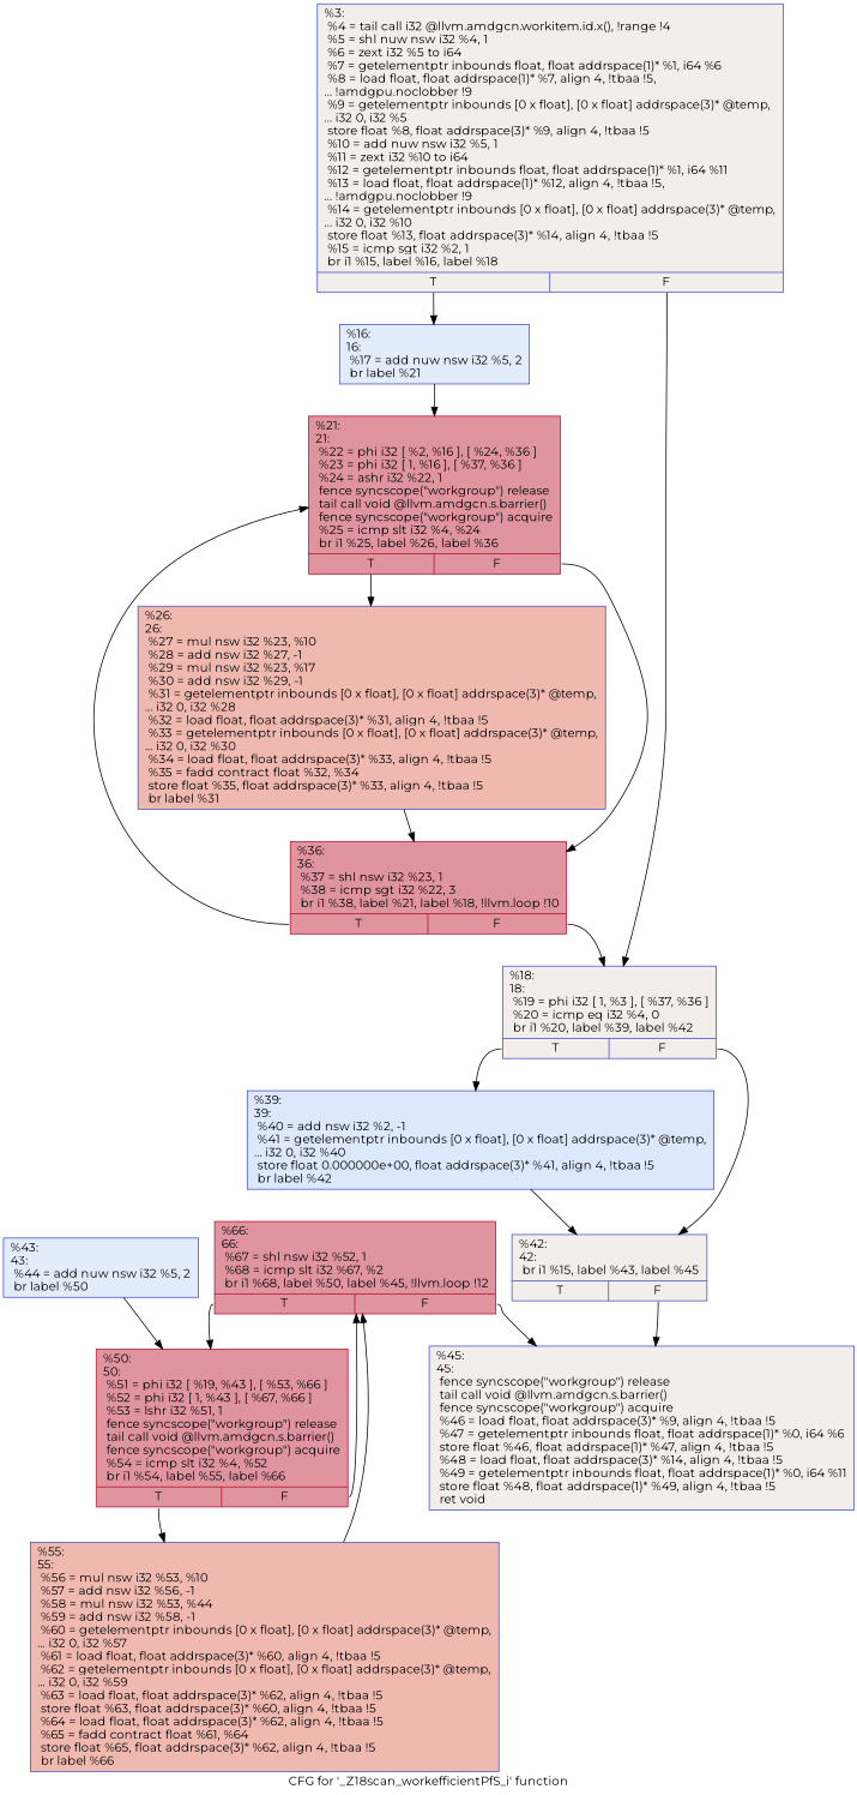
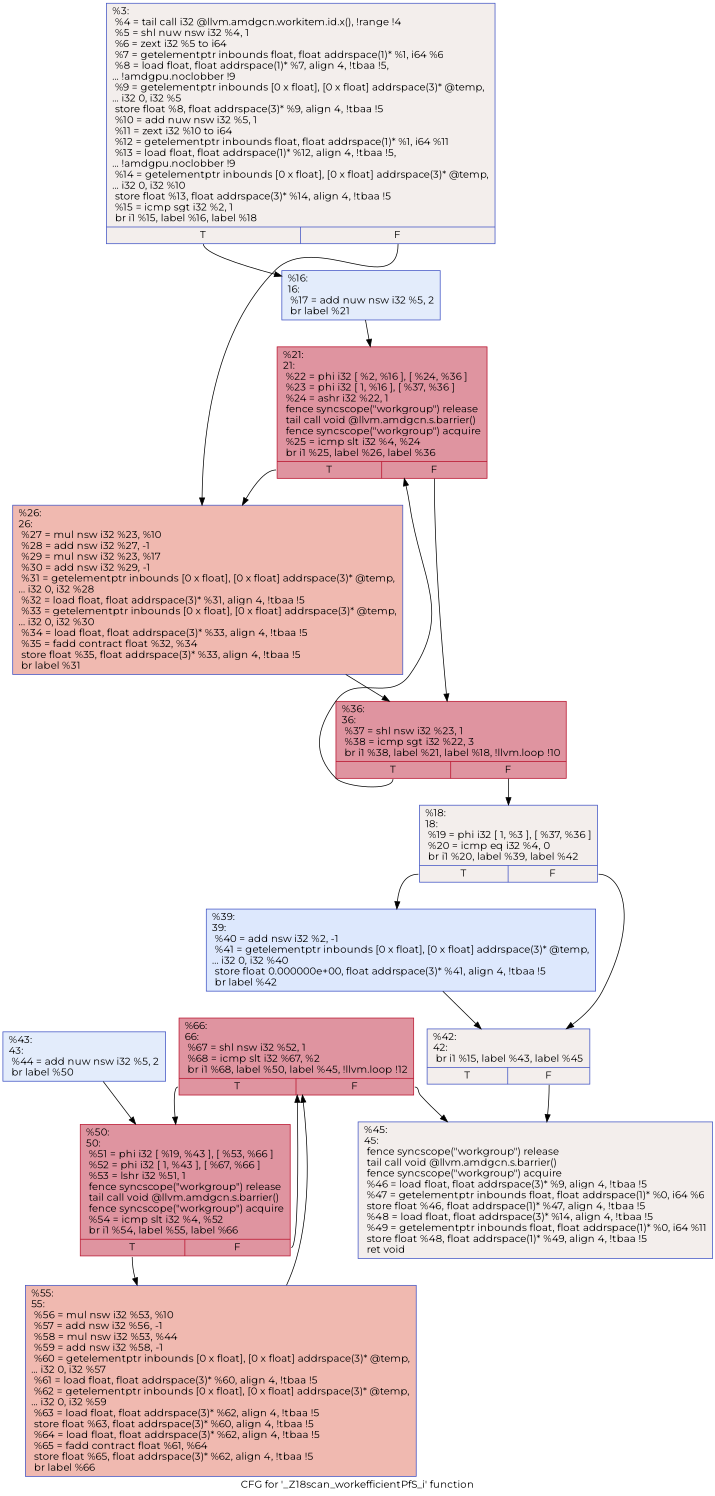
  digraph {
    fontname=Montserrat
    label="CFG for '_Z18scan_workefficientPfS_i' function"
    node [color="#3d50c3ff" fillcolor="#e3d9d370" fontname=Montserrat shape=record style=filled]
    edge [fontname=Montserrat tailport=s0]
    n1 [label="{%3:\l  %4 = tail call i32 @llvm.amdgcn.workitem.id.x(), !range !4\l  %5 = shl nuw nsw i32 %4, 1\l  %6 = zext i32 %5 to i64\l  %7 = getelementptr inbounds float, float addrspace(1)* %1, i64 %6\l  %8 = load float, float addrspace(1)* %7, align 4, !tbaa !5,\l... !amdgpu.noclobber !9\l  %9 = getelementptr inbounds [0 x float], [0 x float] addrspace(3)* @temp,\l... i32 0, i32 %5\l  store float %8, float addrspace(3)* %9, align 4, !tbaa !5\l  %10 = add nuw nsw i32 %5, 1\l  %11 = zext i32 %10 to i64\l  %12 = getelementptr inbounds float, float addrspace(1)* %1, i64 %11\l  %13 = load float, float addrspace(1)* %12, align 4, !tbaa !5,\l... !amdgpu.noclobber !9\l  %14 = getelementptr inbounds [0 x float], [0 x float] addrspace(3)* @temp,\l... i32 0, i32 %10\l  store float %13, float addrspace(3)* %14, align 4, !tbaa !5\l  %15 = icmp sgt i32 %2, 1\l  br i1 %15, label %16, label %18\l|{<s0>T|<s1>F}}"]
    n2 [fillcolor="#bfd3f670" label="{%16:\l16:                                               \l  %17 = add nuw nsw i32 %5, 2\l  br label %21\l}"]
    n3 [label="{%18:\l18:                                               \l  %19 = phi i32 [ 1, %3 ], [ %37, %36 ]\l  %20 = icmp eq i32 %4, 0\l  br i1 %20, label %39, label %42\l|{<s0>T|<s1>F}}"]
    n4 [color="#b70d28ff" fillcolor="#b70d2870" label="{%21:\l21:                                               \l  %22 = phi i32 [ %2, %16 ], [ %24, %36 ]\l  %23 = phi i32 [ 1, %16 ], [ %37, %36 ]\l  %24 = ashr i32 %22, 1\l  fence syncscope(\"workgroup\") release\l  tail call void @llvm.amdgcn.s.barrier()\l  fence syncscope(\"workgroup\") acquire\l  %25 = icmp slt i32 %4, %24\l  br i1 %25, label %26, label %36\l|{<s0>T|<s1>F}}"]
    n5 [fillcolor="#b2ccfb70" label="{%39:\l39:                                               \l  %40 = add nsw i32 %2, -1\l  %41 = getelementptr inbounds [0 x float], [0 x float] addrspace(3)* @temp,\l... i32 0, i32 %40\l  store float 0.000000e+00, float addrspace(3)* %41, align 4, !tbaa !5\l  br label %42\l}"]
    n6 [label="{%42:\l42:                                               \l  br i1 %15, label %43, label %45\l|{<s0>T|<s1>F}}"]
    n7 [fillcolor="#de614d70" label="{%26:\l26:                                               \l  %27 = mul nsw i32 %23, %10\l  %28 = add nsw i32 %27, -1\l  %29 = mul nsw i32 %23, %17\l  %30 = add nsw i32 %29, -1\l  %31 = getelementptr inbounds [0 x float], [0 x float] addrspace(3)* @temp,\l... i32 0, i32 %28\l  %32 = load float, float addrspace(3)* %31, align 4, !tbaa !5\l  %33 = getelementptr inbounds [0 x float], [0 x float] addrspace(3)* @temp,\l... i32 0, i32 %30\l  %34 = load float, float addrspace(3)* %33, align 4, !tbaa !5\l  %35 = fadd contract float %32, %34\l  store float %35, float addrspace(3)* %33, align 4, !tbaa !5\l  br label %31\l}"]
    n8 [color="#b70d28ff" fillcolor="#b70d2870" label="{%36:\l36:                                               \l  %37 = shl nsw i32 %23, 1\l  %38 = icmp sgt i32 %22, 3\l  br i1 %38, label %21, label %18, !llvm.loop !10\l|{<s0>T|<s1>F}}"]
    n9 [label="{%45:\l45:                                               \l  fence syncscope(\"workgroup\") release\l  tail call void @llvm.amdgcn.s.barrier()\l  fence syncscope(\"workgroup\") acquire\l  %46 = load float, float addrspace(3)* %9, align 4, !tbaa !5\l  %47 = getelementptr inbounds float, float addrspace(1)* %0, i64 %6\l  store float %46, float addrspace(1)* %47, align 4, !tbaa !5\l  %48 = load float, float addrspace(3)* %14, align 4, !tbaa !5\l  %49 = getelementptr inbounds float, float addrspace(1)* %0, i64 %11\l  store float %48, float addrspace(1)* %49, align 4, !tbaa !5\l  ret void\l}"]
    n10 [fillcolor="#bfd3f670" label="{%43:\l43:                                               \l  %44 = add nuw nsw i32 %5, 2\l  br label %50\l}"]
    n11 [color="#b70d28ff" fillcolor="#b70d2870" label="{%50:\l50:                                               \l  %51 = phi i32 [ %19, %43 ], [ %53, %66 ]\l  %52 = phi i32 [ 1, %43 ], [ %67, %66 ]\l  %53 = lshr i32 %51, 1\l  fence syncscope(\"workgroup\") release\l  tail call void @llvm.amdgcn.s.barrier()\l  fence syncscope(\"workgroup\") acquire\l  %54 = icmp slt i32 %4, %52\l  br i1 %54, label %55, label %66\l|{<s0>T|<s1>F}}"]
    n12 [fillcolor="#de614d70" label="{%55:\l55:                                               \l  %56 = mul nsw i32 %53, %10\l  %57 = add nsw i32 %56, -1\l  %58 = mul nsw i32 %53, %44\l  %59 = add nsw i32 %58, -1\l  %60 = getelementptr inbounds [0 x float], [0 x float] addrspace(3)* @temp,\l... i32 0, i32 %57\l  %61 = load float, float addrspace(3)* %60, align 4, !tbaa !5\l  %62 = getelementptr inbounds [0 x float], [0 x float] addrspace(3)* @temp,\l... i32 0, i32 %59\l  %63 = load float, float addrspace(3)* %62, align 4, !tbaa !5\l  store float %63, float addrspace(3)* %60, align 4, !tbaa !5\l  %64 = load float, float addrspace(3)* %62, align 4, !tbaa !5\l  %65 = fadd contract float %61, %64\l  store float %65, float addrspace(3)* %62, align 4, !tbaa !5\l  br label %66\l}"]
    n13 [color="#b70d28ff" fillcolor="#b70d2870" label="{%66:\l66:                                               \l  %67 = shl nsw i32 %52, 1\l  %68 = icmp slt i32 %67, %2\l  br i1 %68, label %50, label %45, !llvm.loop !12\l|{<s0>T|<s1>F}}"]
    n1 -> n2
-   n1 -> n3 [tailport=s1]
+   n1 -> n7 [tailport=s1]
    n2 -> n4
    n3 -> n5
    n3 -> n6 [tailport=s1]
    n4 -> n7
    n4 -> n8 [tailport=s1]
    n5 -> n6
    n6 -> n9 [tailport=s1]
    n7 -> n8
    n8 -> n3 [tailport=s1]
    n8 -> n4
    n10 -> n11
    n11 -> n12
    n11 -> n13 [tailport=s1]
    n12 -> n13
    n13 -> n9 [tailport=s1]
    n13 -> n11
  }
